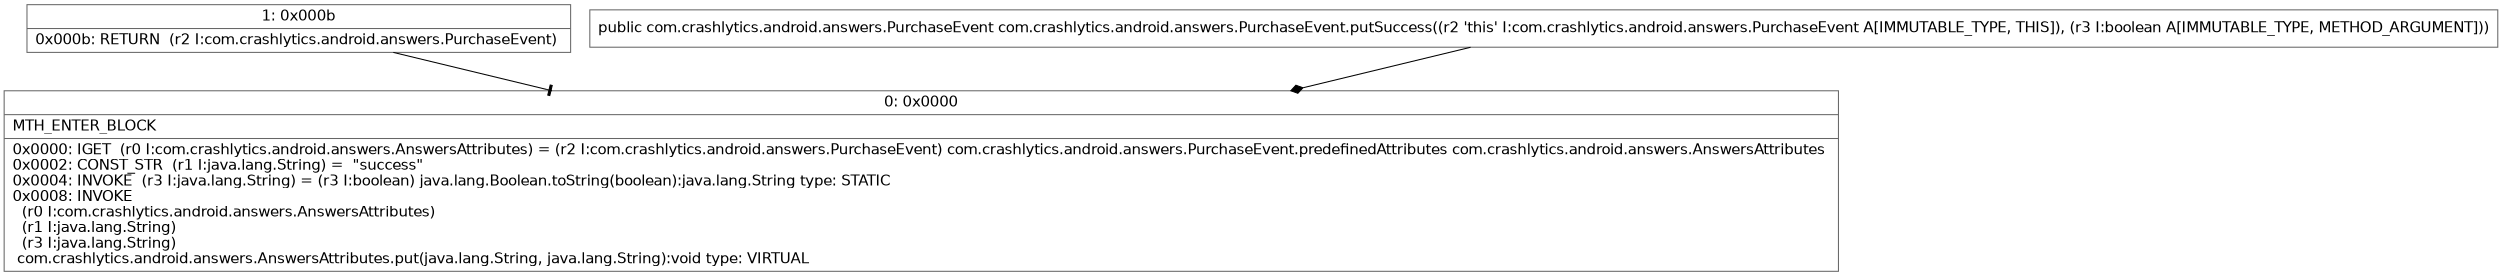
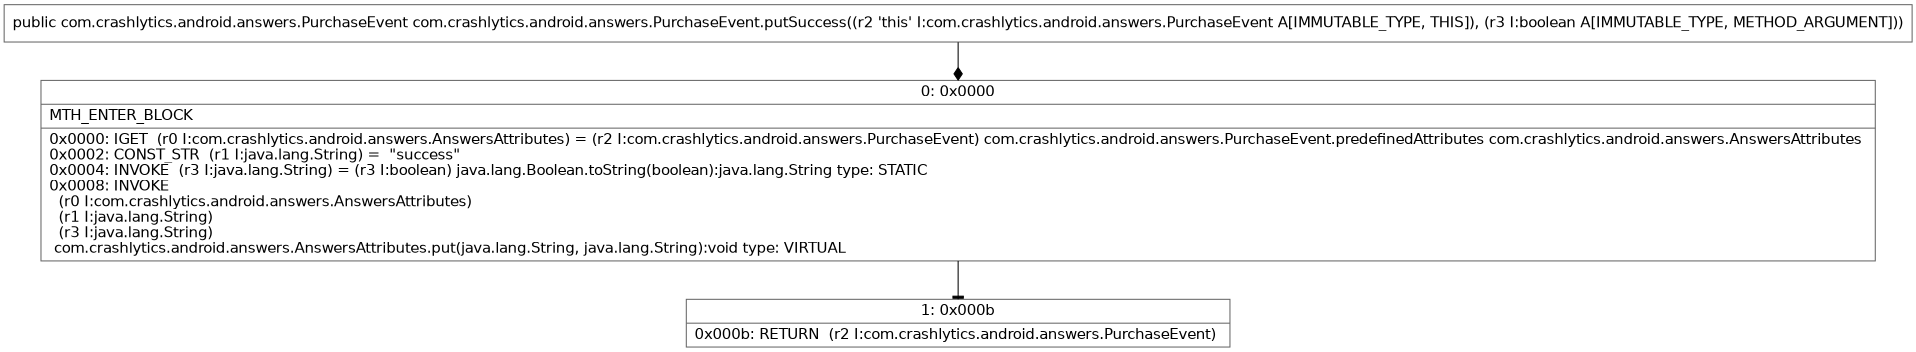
  digraph {
    fontname="DejaVu Sans"
    node [shape=record color=gray40 fontname="DejaVu Sans"]
    edge [fontname="DejaVu Sans"]
    n1 [label="{0\:\ 0x0000|MTH_ENTER_BLOCK\l|0x0000: IGET  (r0 I:com.crashlytics.android.answers.AnswersAttributes) = (r2 I:com.crashlytics.android.answers.PurchaseEvent) com.crashlytics.android.answers.PurchaseEvent.predefinedAttributes com.crashlytics.android.answers.AnswersAttributes \l0x0002: CONST_STR  (r1 I:java.lang.String) =  \"success\" \l0x0004: INVOKE  (r3 I:java.lang.String) = (r3 I:boolean) java.lang.Boolean.toString(boolean):java.lang.String type: STATIC \l0x0008: INVOKE  \l  (r0 I:com.crashlytics.android.answers.AnswersAttributes)\l  (r1 I:java.lang.String)\l  (r3 I:java.lang.String)\l com.crashlytics.android.answers.AnswersAttributes.put(java.lang.String, java.lang.String):void type: VIRTUAL \l}"]
    n2 [label="{1\:\ 0x000b|0x000b: RETURN  (r2 I:com.crashlytics.android.answers.PurchaseEvent) \l}"]
    n3 [label="{public com.crashlytics.android.answers.PurchaseEvent com.crashlytics.android.answers.PurchaseEvent.putSuccess((r2 'this' I:com.crashlytics.android.answers.PurchaseEvent A[IMMUTABLE_TYPE, THIS]), (r3 I:boolean A[IMMUTABLE_TYPE, METHOD_ARGUMENT])) }"]
-   n2 -> n1 [arrowhead=tee]
+   n1 -> n2 [arrowhead=tee]
    n3 -> n1 [arrowhead=diamond]
  }
